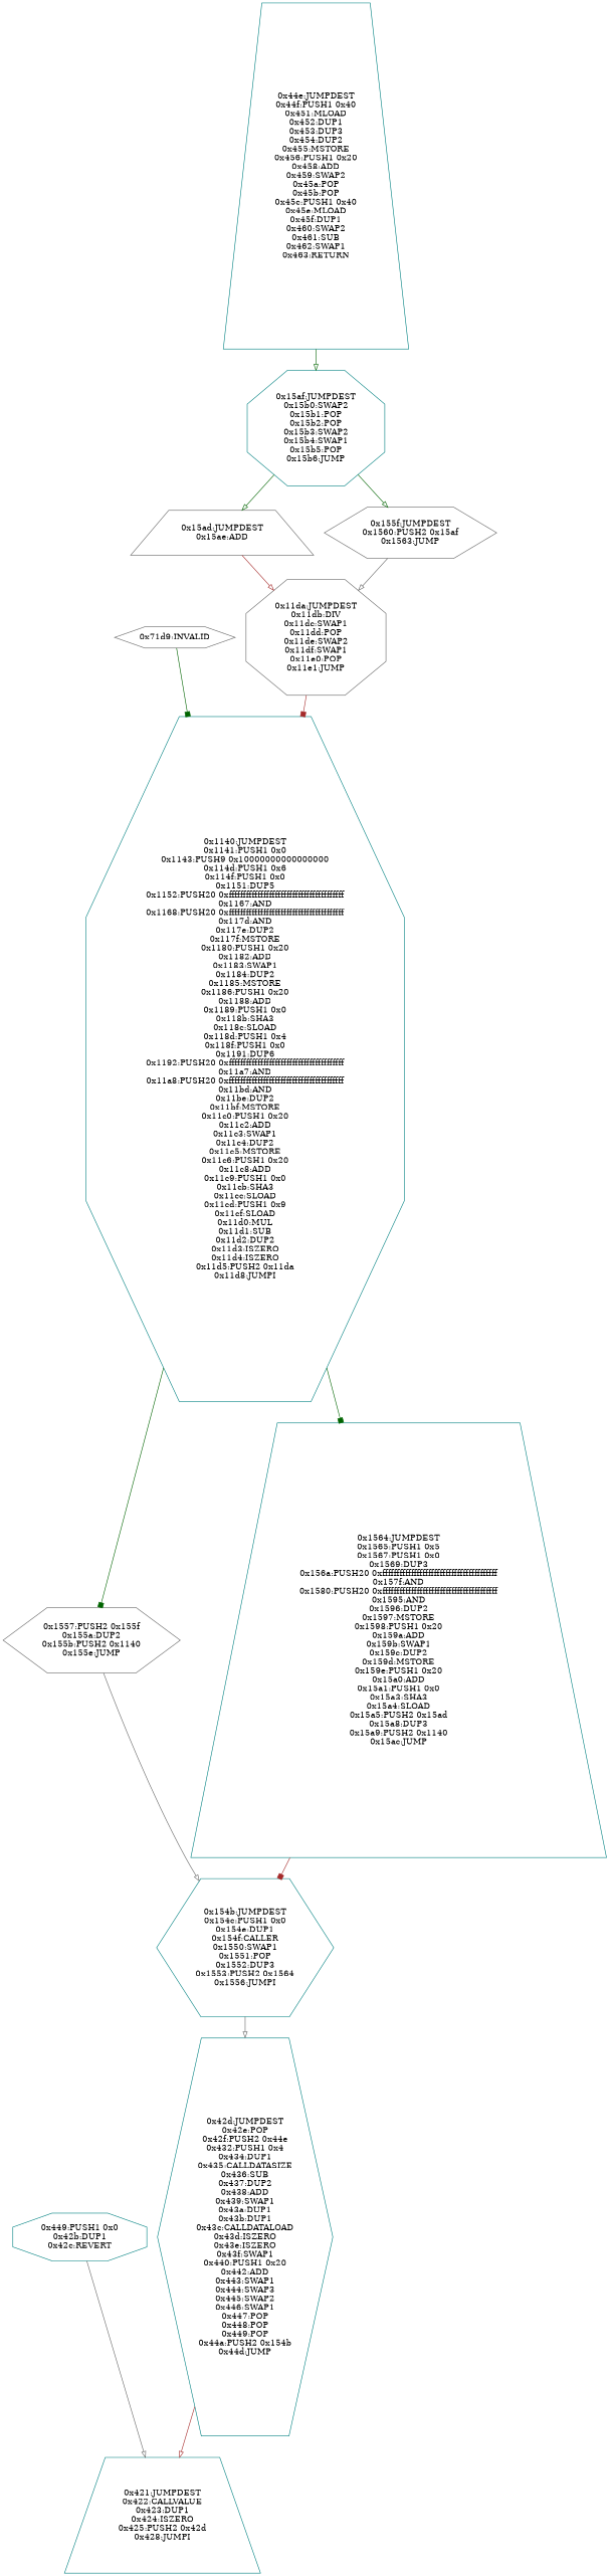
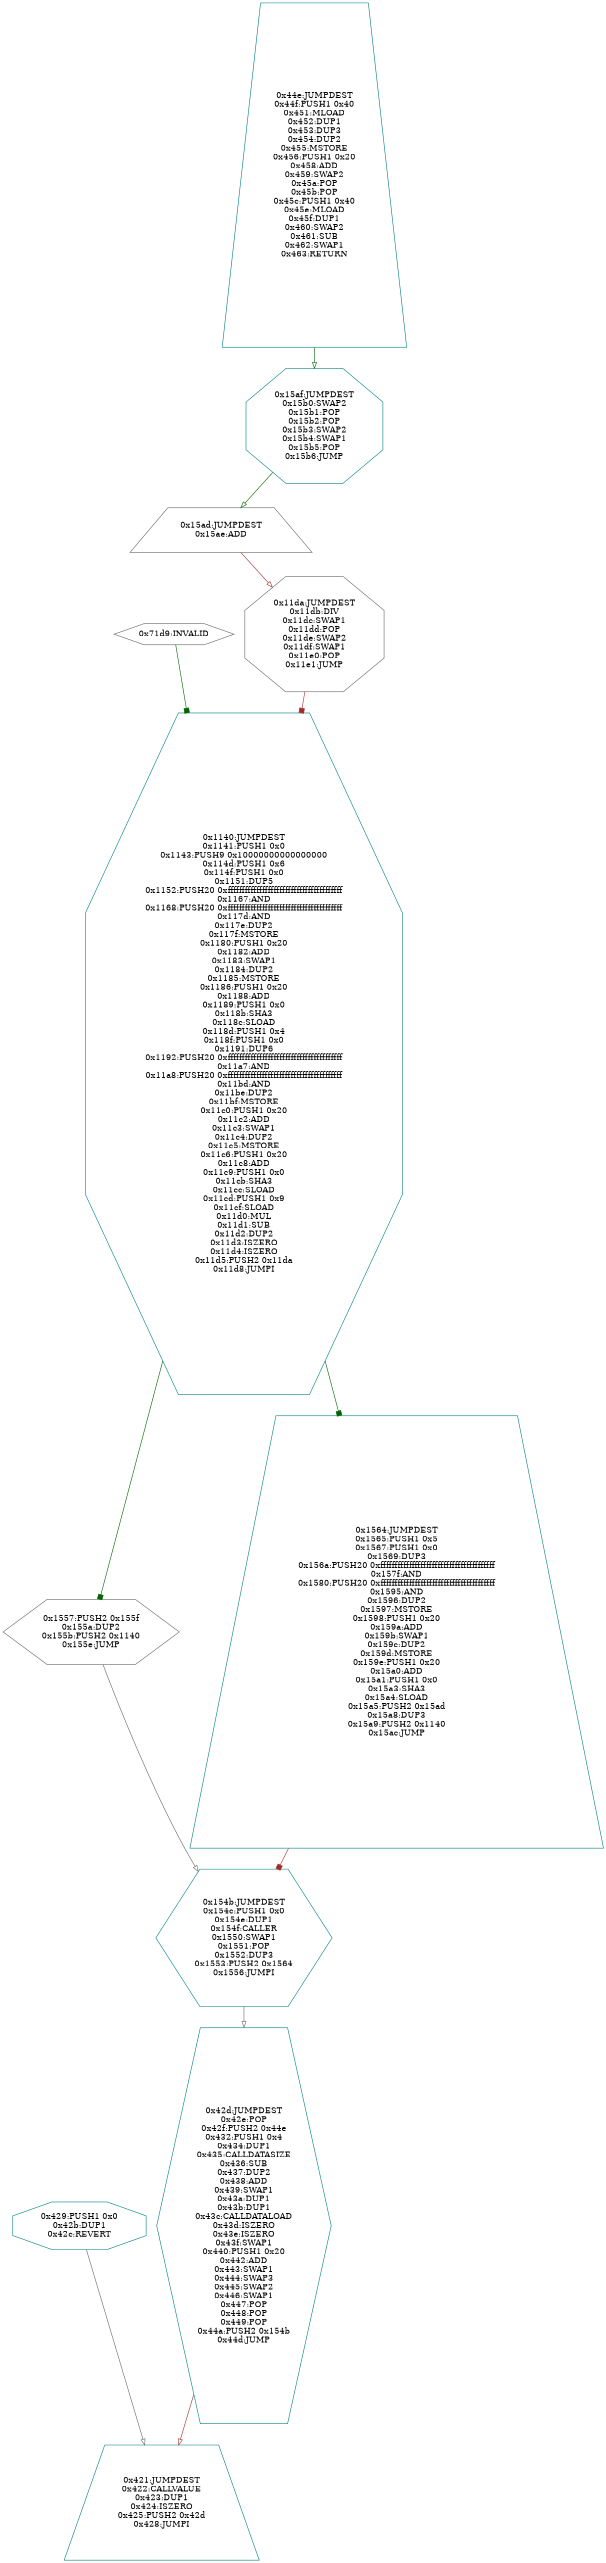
  digraph {
    node [color=teal shape=hexagon]
    edge [arrowhead=onormal color=darkgreen]
    n1 [label="0x421:JUMPDEST\n0x422:CALLVALUE\n0x423:DUP1\n0x424:ISZERO\n0x425:PUSH2 0x42d\n0x428:JUMPI" shape=trapezium]
-   n2 [label="0x449:PUSH1 0x0\n0x42b:DUP1\n0x42c:REVERT" shape=octagon]
+   n2 [label="0x429:PUSH1 0x0\n0x42b:DUP1\n0x42c:REVERT" shape=octagon]
    n3 [label="0x42d:JUMPDEST\n0x42e:POP\n0x42f:PUSH2 0x44e\n0x432:PUSH1 0x4\n0x434:DUP1\n0x435:CALLDATASIZE\n0x436:SUB\n0x437:DUP2\n0x438:ADD\n0x439:SWAP1\n0x43a:DUP1\n0x43b:DUP1\n0x43c:CALLDATALOAD\n0x43d:ISZERO\n0x43e:ISZERO\n0x43f:SWAP1\n0x440:PUSH1 0x20\n0x442:ADD\n0x443:SWAP1\n0x444:SWAP3\n0x445:SWAP2\n0x446:SWAP1\n0x447:POP\n0x448:POP\n0x449:POP\n0x44a:PUSH2 0x154b\n0x44d:JUMP"]
    n4 [label="0x154b:JUMPDEST\n0x154c:PUSH1 0x0\n0x154e:DUP1\n0x154f:CALLER\n0x1550:SWAP1\n0x1551:POP\n0x1552:DUP3\n0x1553:PUSH2 0x1564\n0x1556:JUMPI"]
    n5 [color=gray40 label="0x1557:PUSH2 0x155f\n0x155a:DUP2\n0x155b:PUSH2 0x1140\n0x155e:JUMP"]
    n6 [label="0x1564:JUMPDEST\n0x1565:PUSH1 0x5\n0x1567:PUSH1 0x0\n0x1569:DUP3\n0x156a:PUSH20 0xffffffffffffffffffffffffffffffffffffffff\n0x157f:AND\n0x1580:PUSH20 0xffffffffffffffffffffffffffffffffffffffff\n0x1595:AND\n0x1596:DUP2\n0x1597:MSTORE\n0x1598:PUSH1 0x20\n0x159a:ADD\n0x159b:SWAP1\n0x159c:DUP2\n0x159d:MSTORE\n0x159e:PUSH1 0x20\n0x15a0:ADD\n0x15a1:PUSH1 0x0\n0x15a3:SHA3\n0x15a4:SLOAD\n0x15a5:PUSH2 0x15ad\n0x15a8:DUP3\n0x15a9:PUSH2 0x1140\n0x15ac:JUMP" shape=trapezium]
    n7 [label="0x1140:JUMPDEST\n0x1141:PUSH1 0x0\n0x1143:PUSH9 0x10000000000000000\n0x114d:PUSH1 0x6\n0x114f:PUSH1 0x0\n0x1151:DUP5\n0x1152:PUSH20 0xffffffffffffffffffffffffffffffffffffffff\n0x1167:AND\n0x1168:PUSH20 0xffffffffffffffffffffffffffffffffffffffff\n0x117d:AND\n0x117e:DUP2\n0x117f:MSTORE\n0x1180:PUSH1 0x20\n0x1182:ADD\n0x1183:SWAP1\n0x1184:DUP2\n0x1185:MSTORE\n0x1186:PUSH1 0x20\n0x1188:ADD\n0x1189:PUSH1 0x0\n0x118b:SHA3\n0x118c:SLOAD\n0x118d:PUSH1 0x4\n0x118f:PUSH1 0x0\n0x1191:DUP6\n0x1192:PUSH20 0xffffffffffffffffffffffffffffffffffffffff\n0x11a7:AND\n0x11a8:PUSH20 0xffffffffffffffffffffffffffffffffffffffff\n0x11bd:AND\n0x11be:DUP2\n0x11bf:MSTORE\n0x11c0:PUSH1 0x20\n0x11c2:ADD\n0x11c3:SWAP1\n0x11c4:DUP2\n0x11c5:MSTORE\n0x11c6:PUSH1 0x20\n0x11c8:ADD\n0x11c9:PUSH1 0x0\n0x11cb:SHA3\n0x11cc:SLOAD\n0x11cd:PUSH1 0x9\n0x11cf:SLOAD\n0x11d0:MUL\n0x11d1:SUB\n0x11d2:DUP2\n0x11d3:ISZERO\n0x11d4:ISZERO\n0x11d5:PUSH2 0x11da\n0x11d8:JUMPI" shape=octagon]
    n8 [color=gray40 label="0x71d9:INVALID"]
    n9 [color=gray40 label="0x11da:JUMPDEST\n0x11db:DIV\n0x11dc:SWAP1\n0x11dd:POP\n0x11de:SWAP2\n0x11df:SWAP1\n0x11e0:POP\n0x11e1:JUMP" shape=octagon]
    n10 [color=gray40 label="0x15ad:JUMPDEST\n0x15ae:ADD" shape=trapezium]
    n11 [label="0x15af:JUMPDEST\n0x15b0:SWAP2\n0x15b1:POP\n0x15b2:POP\n0x15b3:SWAP2\n0x15b4:SWAP1\n0x15b5:POP\n0x15b6:JUMP" shape=octagon]
-   n12 [color=gray40 label="0x155f:JUMPDEST\n0x1560:PUSH2 0x15af\n0x1563:JUMP"]
    n13 [label="0x44e:JUMPDEST\n0x44f:PUSH1 0x40\n0x451:MLOAD\n0x452:DUP1\n0x453:DUP3\n0x454:DUP2\n0x455:MSTORE\n0x456:PUSH1 0x20\n0x458:ADD\n0x459:SWAP2\n0x45a:POP\n0x45b:POP\n0x45c:PUSH1 0x40\n0x45e:MLOAD\n0x45f:DUP1\n0x460:SWAP2\n0x461:SUB\n0x462:SWAP1\n0x463:RETURN" shape=trapezium]
    n2 -> n1 [color=gray40]
    n3 -> n1 [color=brown]
    n4 -> n3 [color=gray40]
    n5 -> n4 [color=gray40]
    n6 -> n4 [arrowhead=box color=brown]
    n7 -> n5 [arrowhead=box]
    n7 -> n6 [arrowhead=box]
    n8 -> n7 [arrowhead=box]
    n9 -> n7 [arrowhead=box color=brown]
    n10 -> n9 [color=brown]
    n11 -> n10
-   n11 -> n12
-   n12 -> n9 [color=gray40]
    n13 -> n11
  }
